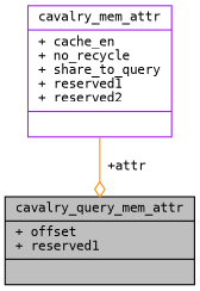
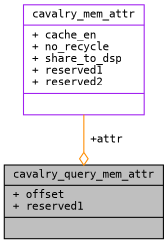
  digraph {
    fontname="DejaVu Sans Mono"
    node [fontname="DejaVu Sans Mono" fontsize=10 shape=record]
    n1 [color=black fillcolor=grey75 fontcolor=black height=0.2 label="{cavalry_query_mem_attr\n|+ offset\l+ reserved1\l|}" style=filled width=0.4]
-   n2 [color=purple height=0.2 label="{cavalry_mem_attr\n|+ cache_en\l+ no_recycle\l+ share_to_query\l+ reserved1\l+ reserved2\l|}" width=0.4]
+   n2 [color=purple height=0.2 label="{cavalry_mem_attr\n|+ cache_en\l+ no_recycle\l+ share_to_dsp\l+ reserved1\l+ reserved2\l|}" width=0.4]
    n2 -> n1 [arrowhead=odiamond color=darkorange fontname="DejaVu Sans Mono" fontsize=10 label=" +attr" labelfontname=Helvetica labelfontsize=10 style=solid]
  }
